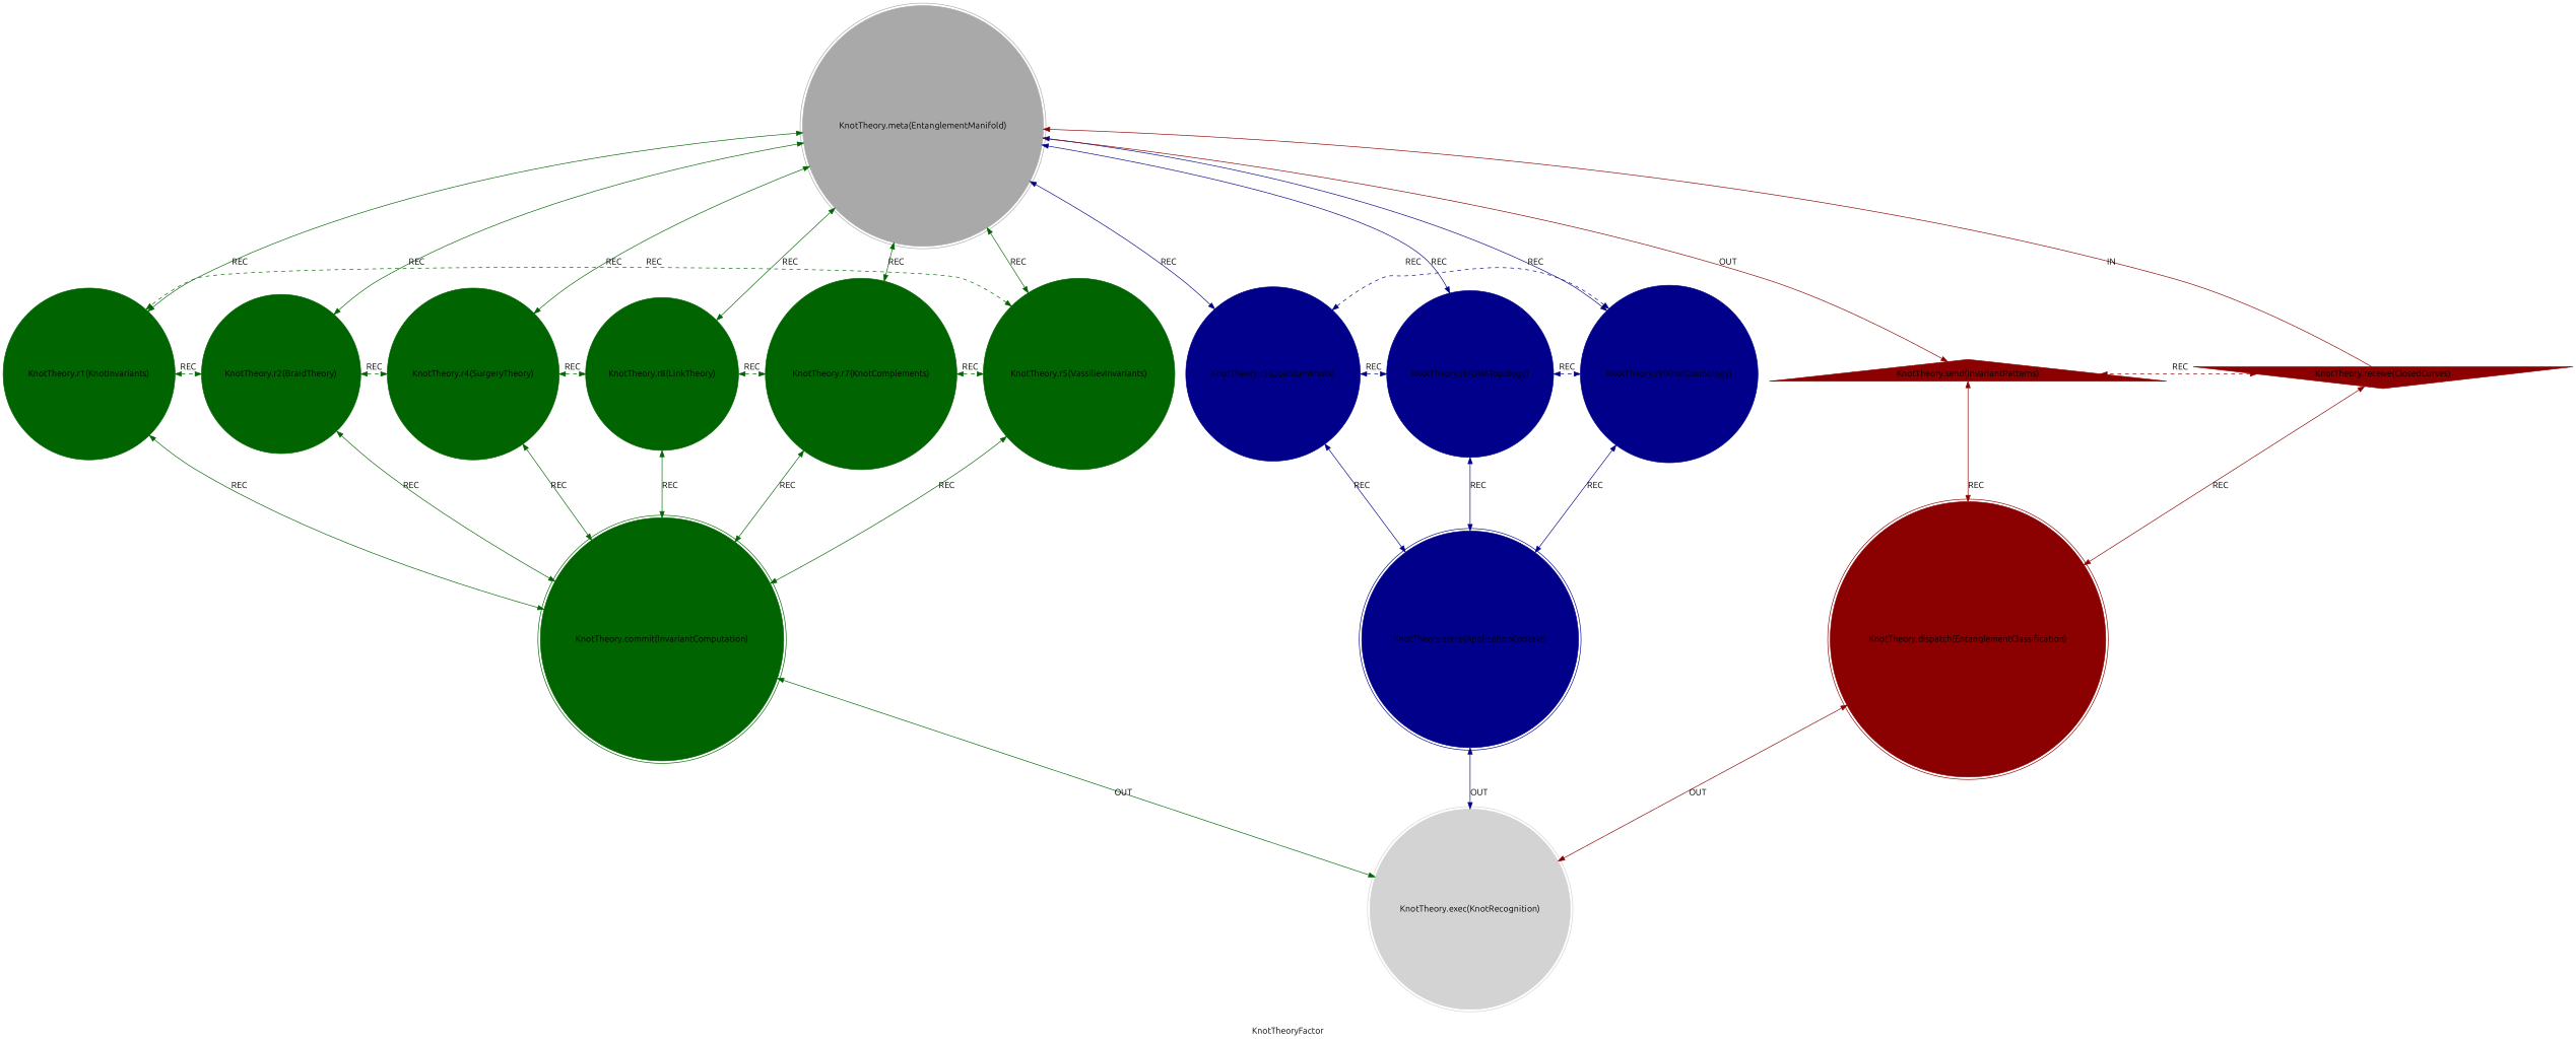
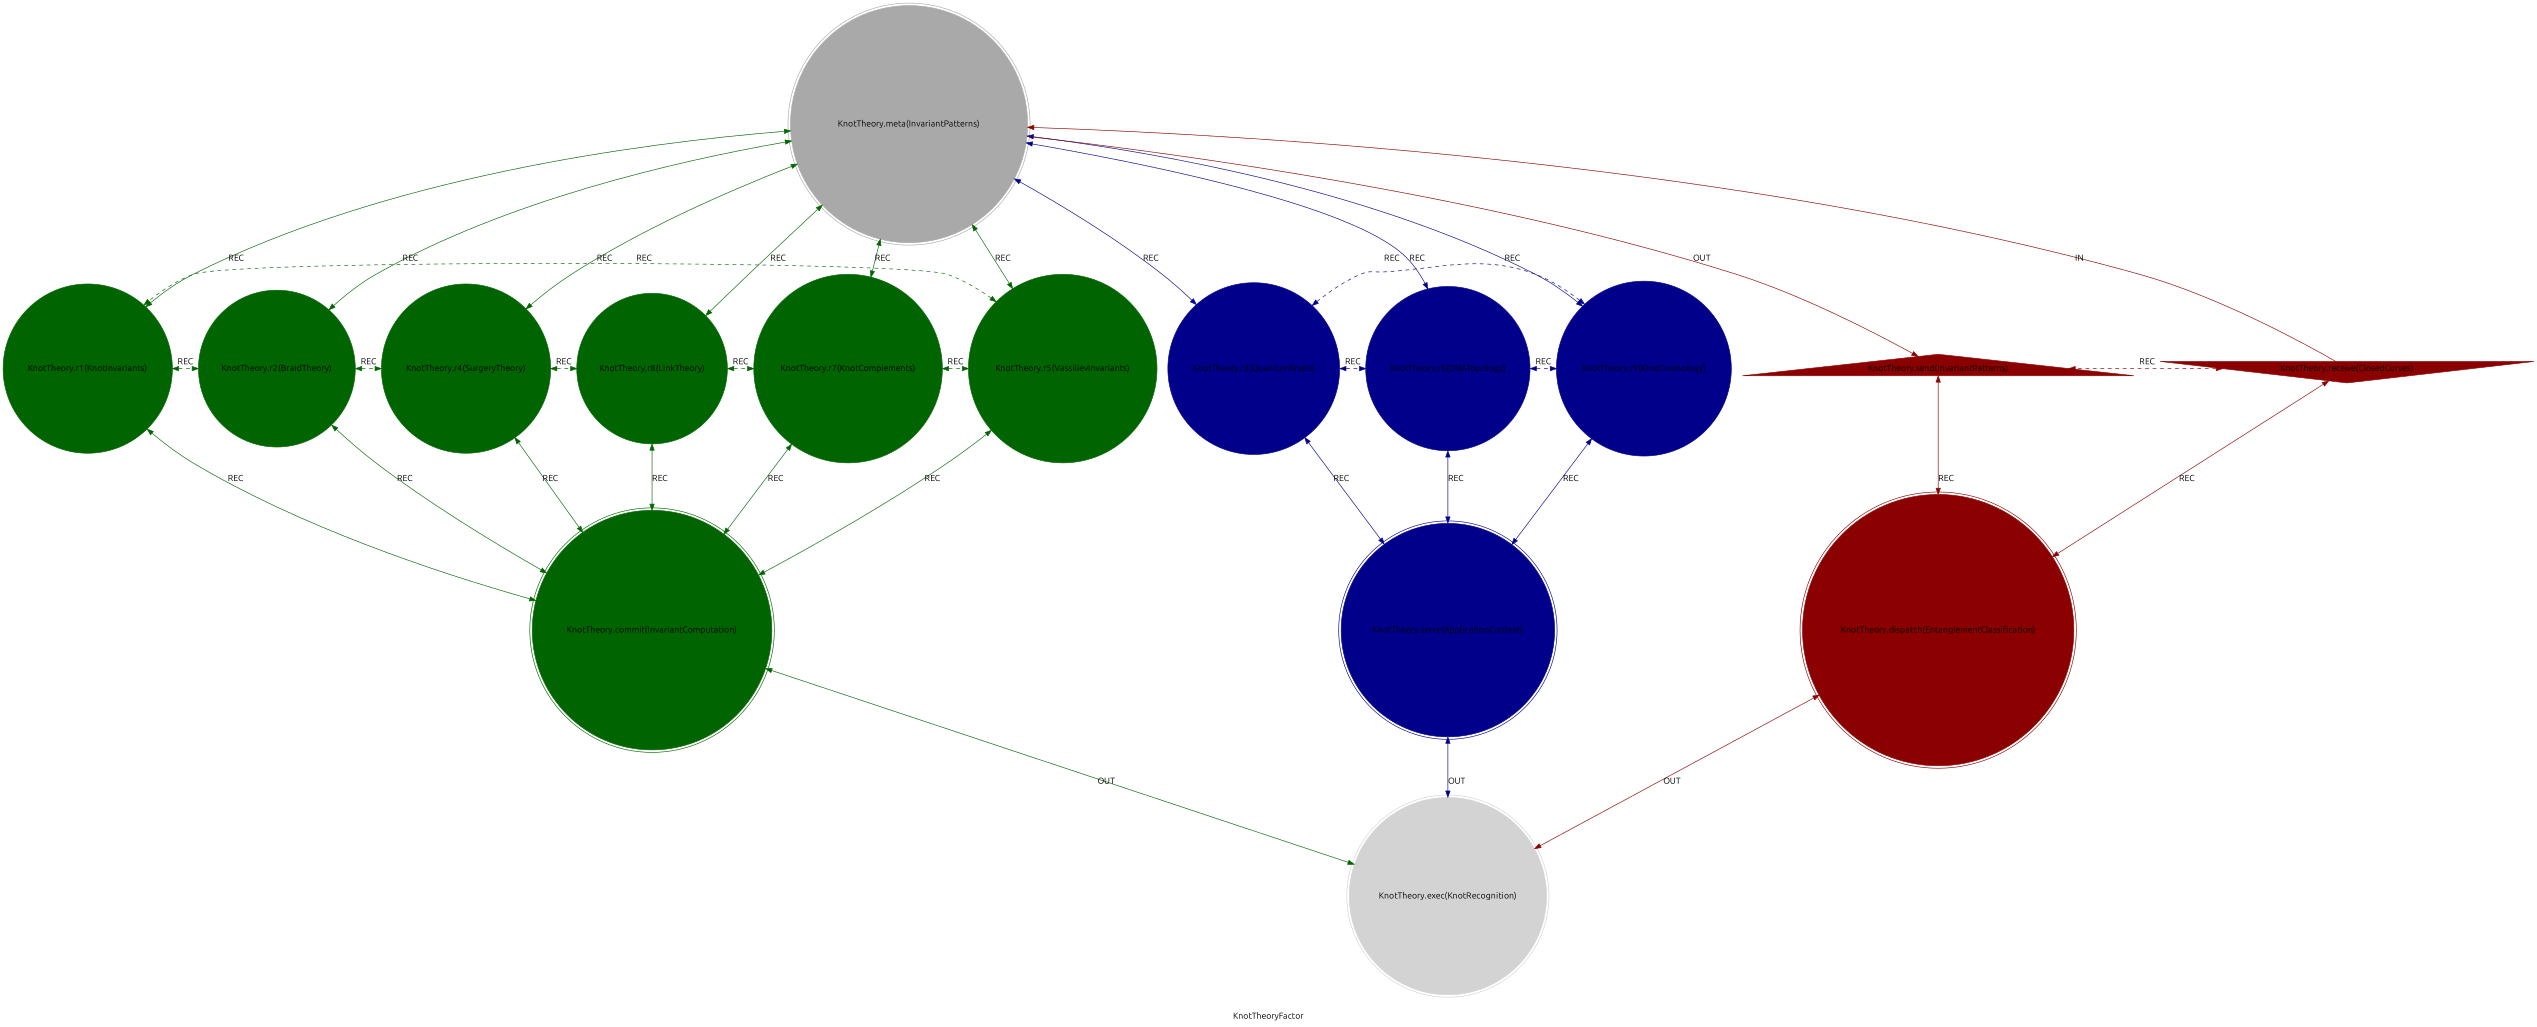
  strict digraph {
    color=lightgray
    label=KnotTheoryFactor
    style=filled
    fontname=Ubuntu
    node [color=darkgreen shape=circle style=filled fontname=Ubuntu]
    edge [color=darkgreen dir=both fontname=Ubuntu]
-   n1 [color=darkgray label="KnotTheory.meta(EntanglementManifold)" shape=doublecircle]
+   n1 [color=darkgray label="KnotTheory.meta(InvariantPatterns)" shape=doublecircle]
    n2 [label="KnotTheory.r1(KnotInvariants)"]
    n3 [label="KnotTheory.r2(BraidTheory)"]
    n4 [label="KnotTheory.r4(SurgeryTheory)"]
    n5 [label="KnotTheory.r8(LinkTheory)"]
    n6 [label="KnotTheory.r7(KnotComplements)"]
    n7 [label="KnotTheory.r5(VassilievInvariants)"]
    n8 [color=darkblue label="KnotTheory.r3(QuantumKnots)"]
    n9 [color=darkblue label="KnotTheory.r6(DNATopology)"]
    n10 [color=darkblue label="KnotTheory.r9(KnotCosmology)"]
    n11 [color=darkred label="KnotTheory.send(InvariantPatterns)" shape=triangle]
    n12 [label="KnotTheory.commit(InvariantComputation)" shape=doublecircle]
    n13 [color=darkblue label="KnotTheory.serve(ApplicationContext)" shape=doublecircle]
    n14 [color=darkred label="KnotTheory.receive(ClosedCurves)" shape=invtriangle]
    n15 [color=darkred label="KnotTheory.dispatch(EntanglementClassification)" shape=doublecircle]
    n16 [color=lightgray label="KnotTheory.exec(KnotRecognition)" shape=doublecircle]
    n1 -> n2 [label=REC]
    n1 -> n3 [label=REC]
    n1 -> n4 [label=REC]
    n1 -> n5 [label=REC]
    n1 -> n6 [label=REC]
    n1 -> n7 [label=REC]
    n1 -> n8 [color=darkblue label=REC]
    n1 -> n9 [color=darkblue label=REC]
    n1 -> n10 [color=darkblue label=REC]
    n1 -> n11 [color=darkred label=OUT dir=""]
    n2 -> n3 [constraint=false label=REC style=dashed]
    n2 -> n12 [label=REC]
    n3 -> n4 [constraint=false label=REC style=dashed]
    n3 -> n12 [label=REC]
    n4 -> n5 [constraint=false label=REC style=dashed]
    n4 -> n12 [label=REC]
    n5 -> n6 [constraint=false label=REC style=dashed]
    n5 -> n12 [label=REC]
    n6 -> n7 [constraint=false label=REC style=dashed]
    n6 -> n12 [label=REC]
    n7 -> n2 [constraint=false label=REC style=dashed]
    n7 -> n12 [label=REC]
    n8 -> n9 [color=darkblue constraint=false label=REC style=dashed]
    n8 -> n13 [color=darkblue label=REC]
    n9 -> n10 [color=darkblue constraint=false label=REC style=dashed]
    n9 -> n13 [color=darkblue label=REC]
    n10 -> n8 [color=darkblue constraint=false label=REC style=dashed]
    n10 -> n13 [color=darkblue label=REC]
    n11 -> n15 [color=darkred label=REC]
    n12 -> n16 [label=OUT]
    n13 -> n16 [color=darkblue label=OUT]
    n14 -> n1 [color=darkred constraint=false label=IN dir=""]
    n14 -> n11 [color=darkred constraint=false label=REC style=dashed]
    n14 -> n15 [color=darkred label=REC]
    n15 -> n16 [color=darkred label=OUT]
  }
